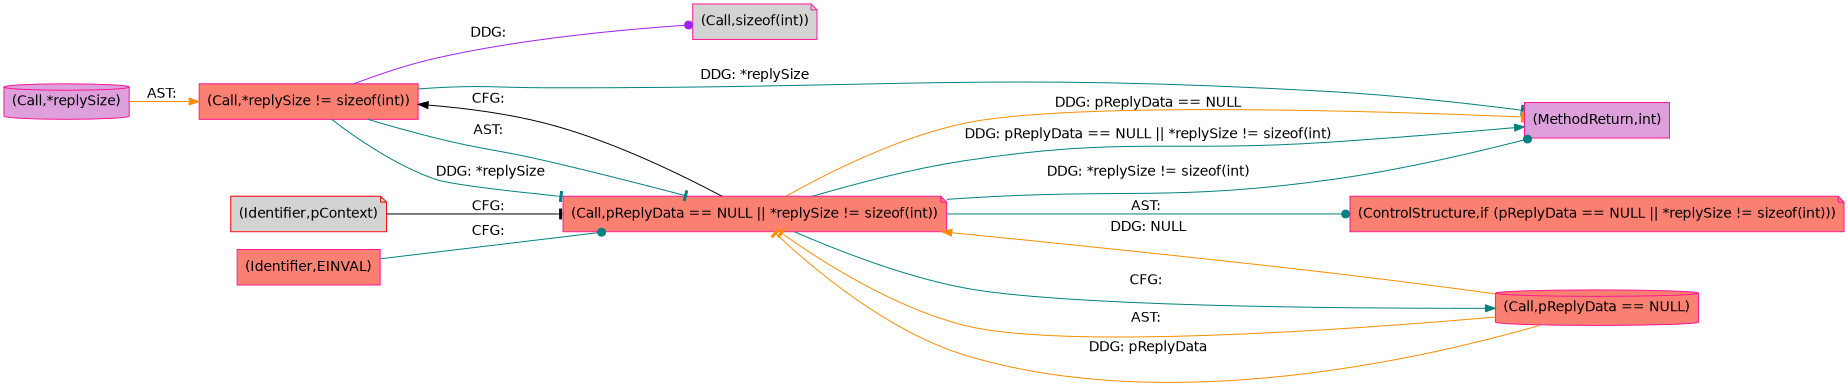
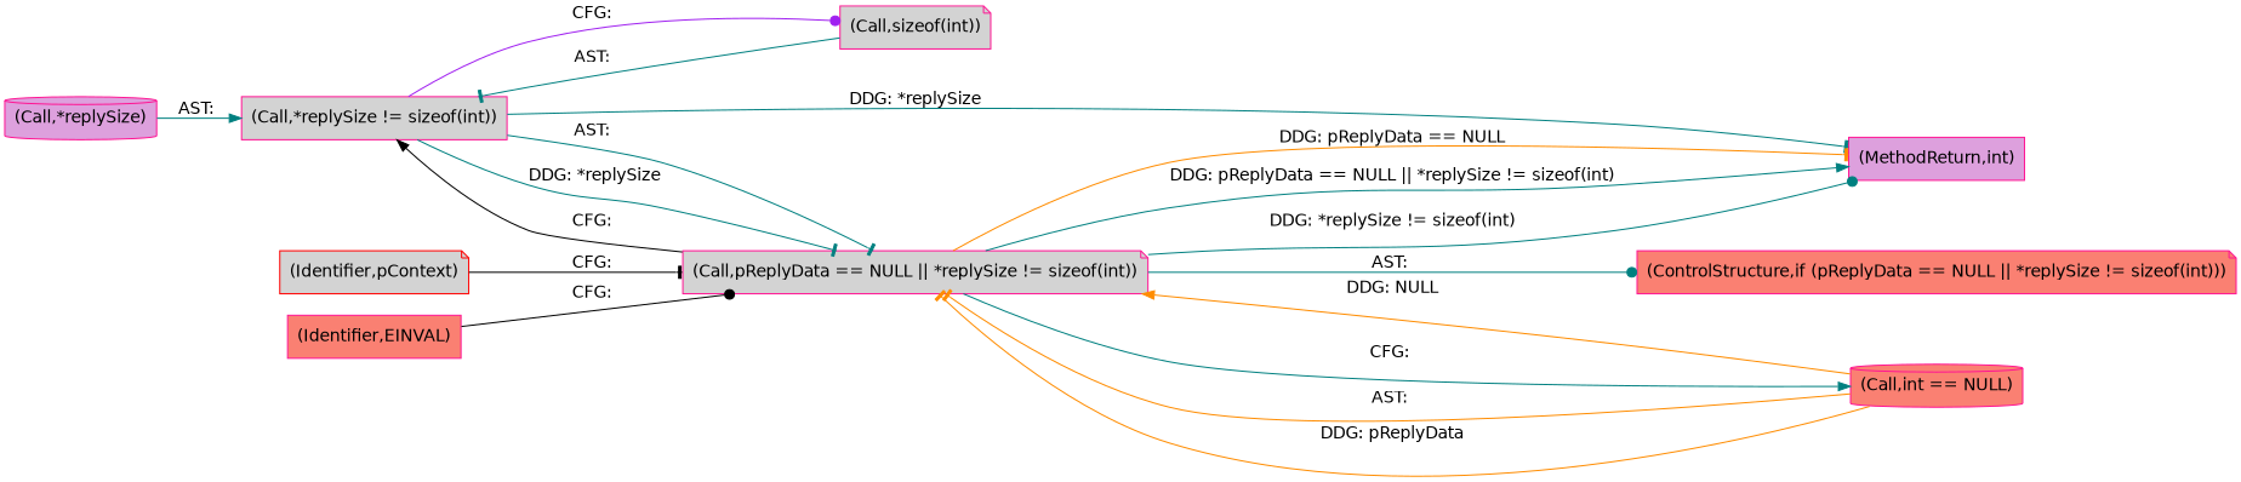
  digraph {
    fontname="DejaVu Sans"
    rankdir=LR
    node [color=deeppink fillcolor=lightgrey fontname="DejaVu Sans" shape=note style=filled]
    edge [arrowhead=tee color=teal fontname="DejaVu Sans"]
-   n1 [fillcolor=salmon label="(Call,*replySize != sizeof(int))" shape=box]
-   n2 [fillcolor=salmon label="(Call,pReplyData == NULL || *replySize != sizeof(int))"]
+   n1 [label="(Call,*replySize != sizeof(int))" shape=box]
+   n2 [label="(Call,pReplyData == NULL || *replySize != sizeof(int))"]
    n3 [label="(Call,sizeof(int))"]
    n4 [fillcolor=plum label="(MethodReturn,int)" shape=box]
    n5 [fillcolor=salmon label="(ControlStructure,if (pReplyData == NULL || *replySize != sizeof(int)))"]
-   n6 [fillcolor=salmon label="(Call,pReplyData == NULL)" shape=cylinder]
+   n6 [fillcolor=salmon label="(Call,int == NULL)" shape=cylinder]
    n7 [color=red label="(Identifier,pContext)"]
    n8 [fillcolor=salmon label="(Identifier,EINVAL)" shape=box]
    n9 [fillcolor=plum label="(Call,*replySize)" shape=cylinder]
    n1 -> n2 [label="AST: "]
    n1 -> n2 [label="DDG: *replySize"]
-   n1 -> n3 [arrowhead=dot color=purple label="DDG: "]
+   n1 -> n3 [arrowhead=dot color=purple label="CFG: "]
    n1 -> n4 [label="DDG: *replySize"]
    n2 -> n1 [arrowhead=normal color=black label="CFG: "]
    n2 -> n4 [color=darkorange label="DDG: pReplyData == NULL"]
    n2 -> n4 [arrowhead=normal label="DDG: pReplyData == NULL || *replySize != sizeof(int)"]
    n2 -> n4 [arrowhead=dot label="DDG: *replySize != sizeof(int)"]
    n2 -> n5 [arrowhead=dot label="AST: "]
    n2 -> n6 [arrowhead=normal label="CFG: "]
+   n3 -> n1 [label="AST: "]
    n6 -> n2 [color=darkorange label="AST: "]
    n6 -> n2 [color=darkorange label="DDG: pReplyData"]
    n6 -> n2 [arrowhead=normal color=darkorange label="DDG: NULL"]
    n7 -> n2 [color=black label="CFG: "]
-   n8 -> n2 [arrowhead=dot label="CFG: "]
-   n9 -> n1 [arrowhead=normal color=darkorange label="AST: "]
+   n8 -> n2 [arrowhead=dot color=black label="CFG: "]
+   n9 -> n1 [arrowhead=normal label="AST: "]
  }
